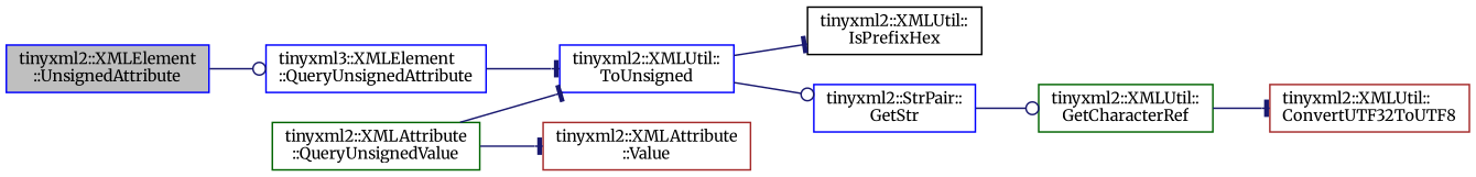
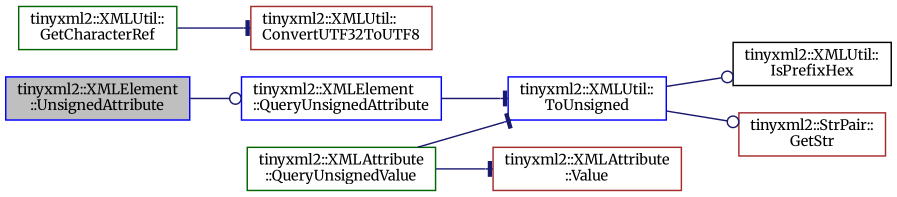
  digraph {
    fontname=Merriweather
    rankdir=LR
    node [color=blue fillcolor=white fontname=Merriweather fontsize=10 shape=record style=filled]
    edge [arrowhead=tee color=midnightblue fontname=Merriweather fontsize=10 labelfontname=Helvetica labelfontsize=10 style=solid]
    n1 [fillcolor=grey75 fontcolor=black height=0.2 label="tinyxml2::XMLElement\l::UnsignedAttribute" width=0.4]
-   n2 [height=0.2 label="tinyxml3::XMLElement\l::QueryUnsignedAttribute" width=0.4]
+   n2 [height=0.2 label="tinyxml2::XMLElement\l::QueryUnsignedAttribute" width=0.4]
    n3 [height=0.2 label="tinyxml2::XMLUtil::\lToUnsigned" width=0.4]
    n4 [color=darkgreen height=0.2 label="tinyxml2::XMLAttribute\l::QueryUnsignedValue" width=0.4]
    n5 [color=brown height=0.2 label="tinyxml2::XMLAttribute\l::Value" width=0.4]
    n6 [color=black height=0.2 label="tinyxml2::XMLUtil::\lIsPrefixHex" width=0.4]
-   n7 [height=0.2 label="tinyxml2::StrPair::\lGetStr" width=0.4]
+   n7 [color=brown height=0.2 label="tinyxml2::StrPair::\lGetStr" width=0.4]
    n8 [color=darkgreen height=0.2 label="tinyxml2::XMLUtil::\lGetCharacterRef" width=0.4]
    n9 [color=brown height=0.2 label="tinyxml2::XMLUtil::\lConvertUTF32ToUTF8" width=0.4]
    n1 -> n2 [arrowhead=odot]
    n2 -> n3
-   n3 -> n6
+   n3 -> n6 [arrowhead=odot]
    n3 -> n7 [arrowhead=odot]
    n4 -> n3
    n4 -> n5
-   n7 -> n8 [arrowhead=odot]
    n8 -> n9
  }
